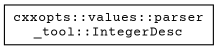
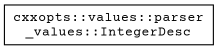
  digraph {
    rankdir=LR
    fontname="Courier Prime"
-   n1 [color=black fillcolor=white fontname="Courier Prime" fontsize=12 height=0.2 label="cxxopts::values::parser\l_tool::IntegerDesc" shape=record style=filled width=0.4]
+   n1 [color=black fillcolor=white fontname="Courier Prime" fontsize=12 height=0.2 label="cxxopts::values::parser\l_values::IntegerDesc" shape=record style=filled width=0.4]
  }
